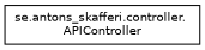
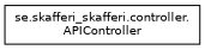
  digraph {
    rankdir=TB
-   n1 [color=black fillcolor=white fontname=Helvetica fontsize=10 height=0.2 label="se.antons_skafferi.controller.\lAPIController" shape=record style=filled width=0.4]
+   n1 [color=black fillcolor=white fontname=Helvetica fontsize=10 height=0.2 label="se.skafferi_skafferi.controller.\lAPIController" shape=record style=filled width=0.4]
  }
